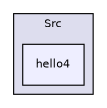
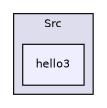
  digraph {
    compound=true
    rankdir=LR
-   n1 [fillcolor="#eeeeff" fontname=Helvetica fontsize=10 label=hello4 pencolor=black shape=box style=filled]
+   n1 [fillcolor="#eeeeff" fontname=Helvetica fontsize=10 label=hello3 pencolor=black shape=box style=filled]
    subgraph cluster_1 {
      bgcolor="#ddddee"
      fontname=Helvetica
      fontsize=10
      label=Src
      pencolor=black
      n1
    }
  }
